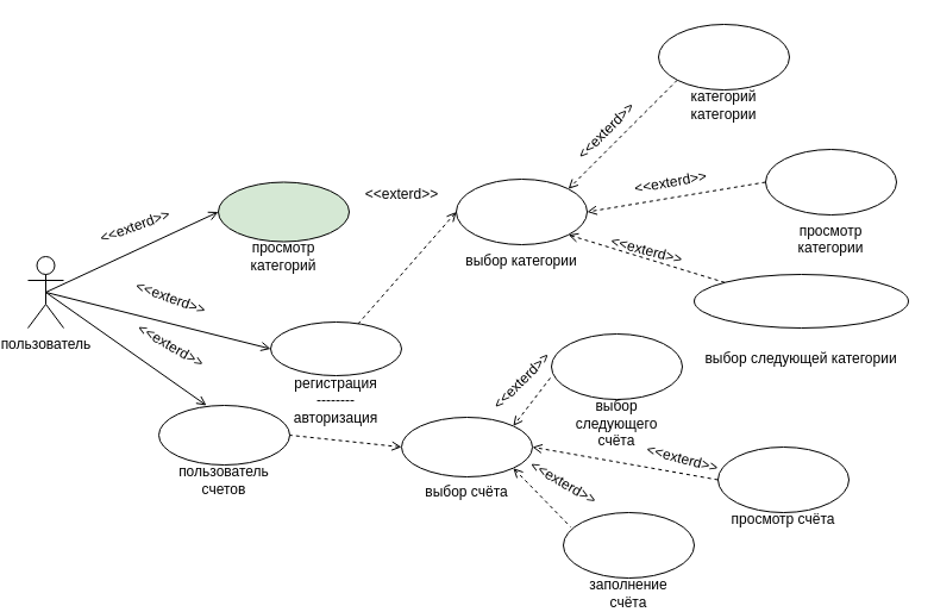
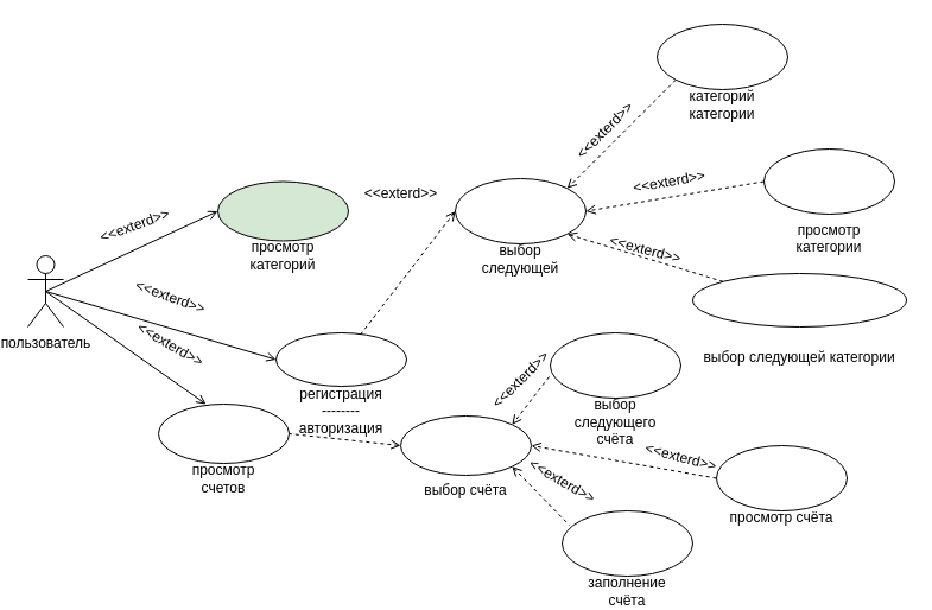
  <mxCell id="0" />
  <mxCell id="1" parent="0" />
- <mxCell id="2" value="&lt;div&gt;регистрация&lt;/div&gt;&lt;div&gt;--------&lt;/div&gt;&lt;div&gt;авторизация&lt;/div&gt;" style="ellipse;whiteSpace=wrap;html=1;spacing=26;spacingTop=87;" parent="1" vertex="1"><mxGeometry x="224" y="270" width="110" height="45" as="geometry" /></mxCell>
+ <mxCell id="2" value="&lt;div&gt;регистрация&lt;/div&gt;&lt;div&gt;--------&lt;/div&gt;&lt;div&gt;авторизация&lt;/div&gt;" style="ellipse;whiteSpace=wrap;html=1;spacing=26;spacingTop=87;" parent="1" vertex="1"><mxGeometry x="229" y="280" width="110" height="45" as="geometry" /></mxCell>
  <mxCell id="3" value="пользователь" style="shape=umlActor;verticalLabelPosition=bottom;labelBackgroundColor=#ffffff;verticalAlign=top;html=1;" parent="1" vertex="1"><mxGeometry x="20" y="215" width="30" height="60" as="geometry" /></mxCell>
- <mxCell id="4" value="&lt;br&gt;выбор категории" style="ellipse;whiteSpace=wrap;html=1;spacingTop=67;spacing=9;" parent="1" vertex="1"><mxGeometry x="380" y="150" width="110" height="55" as="geometry" /></mxCell>
+ <mxCell id="4" value="&lt;br&gt;выбор следующей" style="ellipse;whiteSpace=wrap;html=1;spacingTop=67;spacing=9;" parent="1" vertex="1"><mxGeometry x="380" y="150" width="110" height="55" as="geometry" /></mxCell>
  <mxCell id="5" value="просмотр категорий" style="ellipse;whiteSpace=wrap;html=1;spacingTop=75;spacing=17;fillColor=#d5e8d4;" parent="1" vertex="1"><mxGeometry x="180" y="152.5" width="110" height="50" as="geometry" /></mxCell>
  <mxCell id="6" value="" style="endArrow=none;html=1;entryX=0.5;entryY=0.5;entryDx=0;entryDy=0;entryPerimeter=0;exitX=0;exitY=0.5;exitDx=0;exitDy=0;startArrow=open;startFill=0;" parent="1" source="5" target="3" edge="1"><mxGeometry width="50" height="50" relative="1" as="geometry"><mxPoint x="490" y="420" as="sourcePoint" /><mxPoint x="540" y="370" as="targetPoint" /></mxGeometry></mxCell>
  <mxCell id="7" value="" style="endArrow=none;html=1;entryX=0.5;entryY=0.5;entryDx=0;entryDy=0;entryPerimeter=0;exitX=0;exitY=0.5;exitDx=0;exitDy=0;startArrow=open;startFill=0;" parent="1" source="2" target="3" edge="1"><mxGeometry width="50" height="50" relative="1" as="geometry"><mxPoint x="490" y="420" as="sourcePoint" /><mxPoint x="540" y="370" as="targetPoint" /></mxGeometry></mxCell>
  <mxCell id="8" value="" style="endArrow=none;dashed=1;html=1;exitX=0;exitY=0.5;exitDx=0;exitDy=0;startArrow=open;startFill=0;" parent="1" source="4" target="2" edge="1"><mxGeometry width="50" height="50" relative="1" as="geometry"><mxPoint x="490" y="420" as="sourcePoint" /><mxPoint x="540" y="370" as="targetPoint" /></mxGeometry></mxCell>
  <mxCell id="9" value="&amp;lt;&amp;lt;exterd&amp;gt;&amp;gt;" style="text;html=1;align=center;verticalAlign=middle;resizable=0;points=[];autosize=1;rotation=20;" parent="1" vertex="1"><mxGeometry x="100" y="240" width="80" height="20" as="geometry" /></mxCell>
  <mxCell id="10" value="&amp;lt;&amp;lt;exterd&amp;gt;&amp;gt;" style="text;html=1;align=center;verticalAlign=middle;resizable=0;points=[];autosize=1;rotation=-20;" parent="1" vertex="1"><mxGeometry x="70" y="180" width="80" height="20" as="geometry" /></mxCell>
  <mxCell id="11" value="&amp;lt;&amp;lt;exterd&amp;gt;&amp;gt;" style="text;html=1;align=center;verticalAlign=middle;resizable=0;points=[];autosize=1;rotation=0;" parent="1" vertex="1"><mxGeometry x="293.5" y="152.5" width="80" height="20" as="geometry" /></mxCell>
  <mxCell id="12" value="&lt;br&gt;категорий категории" style="ellipse;whiteSpace=wrap;html=1;spacingTop=67;spacing=9;" parent="1" vertex="1"><mxGeometry x="550" y="20" width="110" height="55" as="geometry" /></mxCell>
  <mxCell id="13" value="&lt;br&gt;&lt;br&gt;просмотр категории" style="ellipse;whiteSpace=wrap;html=1;spacingTop=67;spacing=9;" parent="1" vertex="1"><mxGeometry x="640" y="125" width="110" height="55" as="geometry" /></mxCell>
  <mxCell id="14" value="&lt;br&gt;&lt;br&gt;выбор следующей категории" style="ellipse;whiteSpace=wrap;html=1;spacingTop=67;spacing=9;" parent="1" vertex="1"><mxGeometry x="580" y="230" width="180" height="45" as="geometry" /></mxCell>
  <mxCell id="15" value="" style="endArrow=open;dashed=1;html=1;entryX=1;entryY=0;entryDx=0;entryDy=0;exitX=0;exitY=1;exitDx=0;exitDy=0;startArrow=none;startFill=0;endFill=0;" parent="1" source="12" target="4" edge="1"><mxGeometry width="50" height="50" relative="1" as="geometry"><mxPoint x="390" y="187.5" as="sourcePoint" /><mxPoint x="300" y="187.5" as="targetPoint" /></mxGeometry></mxCell>
  <mxCell id="16" value="" style="endArrow=open;dashed=1;html=1;entryX=1;entryY=0.5;entryDx=0;entryDy=0;exitX=0;exitY=0.5;exitDx=0;exitDy=0;startArrow=none;startFill=0;endFill=0;" parent="1" source="13" target="4" edge="1"><mxGeometry width="50" height="50" relative="1" as="geometry"><mxPoint x="545.754" y="111.766" as="sourcePoint" /><mxPoint x="484.246" y="168.234" as="targetPoint" /></mxGeometry></mxCell>
  <mxCell id="17" value="" style="endArrow=open;dashed=1;html=1;entryX=1;entryY=1;entryDx=0;entryDy=0;exitX=0;exitY=0;exitDx=0;exitDy=0;startArrow=none;startFill=0;endFill=0;" parent="1" source="14" target="4" edge="1"><mxGeometry width="50" height="50" relative="1" as="geometry"><mxPoint x="650" y="162.5" as="sourcePoint" /><mxPoint x="500" y="187.5" as="targetPoint" /></mxGeometry></mxCell>
  <mxCell id="18" value="&amp;lt;&amp;lt;exterd&amp;gt;&amp;gt;" style="text;html=1;align=center;verticalAlign=middle;resizable=0;points=[];autosize=1;rotation=-45;" parent="1" vertex="1"><mxGeometry x="466" y="100" width="80" height="20" as="geometry" /></mxCell>
  <mxCell id="19" value="&amp;lt;&amp;lt;exterd&amp;gt;&amp;gt;" style="text;html=1;align=center;verticalAlign=middle;resizable=0;points=[];autosize=1;rotation=-10;" parent="1" vertex="1"><mxGeometry x="520" y="142.5" width="80" height="20" as="geometry" /></mxCell>
  <mxCell id="20" value="&amp;lt;&amp;lt;exterd&amp;gt;&amp;gt;" style="text;html=1;align=center;verticalAlign=middle;resizable=0;points=[];autosize=1;rotation=15;" parent="1" vertex="1"><mxGeometry x="500" y="200" width="80" height="20" as="geometry" /></mxCell>
  <mxCell id="21" value="" style="endArrow=none;html=1;startArrow=open;startFill=0;entryX=0.5;entryY=0.5;entryDx=0;entryDy=0;entryPerimeter=0;" parent="1" target="3" edge="1"><mxGeometry width="50" height="50" relative="1" as="geometry"><mxPoint x="170" y="340" as="sourcePoint" /><mxPoint x="40" y="230" as="targetPoint" /></mxGeometry></mxCell>
- <mxCell id="22" value="пользователь счетов" style="ellipse;whiteSpace=wrap;html=1;spacingTop=75;spacing=17;" parent="1" vertex="1"><mxGeometry x="130" y="340" width="110" height="50" as="geometry" /></mxCell>
+ <mxCell id="22" value="просмотр счетов" style="ellipse;whiteSpace=wrap;html=1;spacingTop=75;spacing=17;" parent="1" vertex="1"><mxGeometry x="130" y="340" width="110" height="50" as="geometry" /></mxCell>
  <mxCell id="23" value="&amp;lt;&amp;lt;exterd&amp;gt;&amp;gt;" style="text;html=1;align=center;verticalAlign=middle;resizable=0;points=[];autosize=1;rotation=30;" parent="1" vertex="1"><mxGeometry x="100" y="280" width="80" height="20" as="geometry" /></mxCell>
  <mxCell id="24" value="" style="endArrow=none;dashed=1;html=1;entryX=1;entryY=0.5;entryDx=0;entryDy=0;startArrow=open;startFill=0;exitX=0;exitY=0.5;exitDx=0;exitDy=0;" parent="1" source="25" target="22" edge="1"><mxGeometry width="50" height="50" relative="1" as="geometry"><mxPoint x="340" y="365" as="sourcePoint" /><mxPoint x="300" y="187.5" as="targetPoint" /></mxGeometry></mxCell>
  <mxCell id="25" value="выбор счёта" style="ellipse;whiteSpace=wrap;html=1;spacingTop=75;spacing=17;" parent="1" vertex="1"><mxGeometry x="334" y="350" width="110" height="50" as="geometry" /></mxCell>
  <mxCell id="26" value="&lt;br&gt;заполнение счёта" style="ellipse;whiteSpace=wrap;html=1;spacingTop=67;spacing=9;" parent="1" vertex="1"><mxGeometry x="470" y="430" width="110" height="55" as="geometry" /></mxCell>
  <mxCell id="27" value="просмотр счёта" style="ellipse;whiteSpace=wrap;html=1;spacingTop=67;spacing=9;" parent="1" vertex="1"><mxGeometry x="600" y="375" width="110" height="55" as="geometry" /></mxCell>
  <mxCell id="28" value="&lt;br&gt;&lt;br&gt;выбор следующего счёта" style="ellipse;whiteSpace=wrap;html=1;spacingTop=67;spacing=9;" parent="1" vertex="1"><mxGeometry x="460" y="280" width="110" height="55" as="geometry" /></mxCell>
  <mxCell id="29" value="" style="endArrow=open;dashed=1;html=1;entryX=1;entryY=0;entryDx=0;entryDy=0;exitX=-0.009;exitY=0.673;exitDx=0;exitDy=0;startArrow=none;startFill=0;endFill=0;exitPerimeter=0;" parent="1" source="28" target="25" edge="1"><mxGeometry width="50" height="50" relative="1" as="geometry"><mxPoint x="575.754" y="76.766" as="sourcePoint" /><mxPoint x="484.246" y="168.234" as="targetPoint" /></mxGeometry></mxCell>
  <mxCell id="30" value="&amp;lt;&amp;lt;exterd&amp;gt;&amp;gt;" style="text;html=1;align=center;verticalAlign=middle;resizable=0;points=[];autosize=1;rotation=-45;" parent="1" vertex="1"><mxGeometry x="395" y="310" width="80" height="20" as="geometry" /></mxCell>
  <mxCell id="31" value="" style="endArrow=open;dashed=1;html=1;entryX=1;entryY=0.5;entryDx=0;entryDy=0;exitX=0;exitY=0.5;exitDx=0;exitDy=0;startArrow=none;startFill=0;endFill=0;" parent="1" source="27" target="25" edge="1"><mxGeometry width="50" height="50" relative="1" as="geometry"><mxPoint x="650" y="162.5" as="sourcePoint" /><mxPoint x="500" y="187.5" as="targetPoint" /></mxGeometry></mxCell>
  <mxCell id="32" value="&amp;lt;&amp;lt;exterd&amp;gt;&amp;gt;" style="text;html=1;align=center;verticalAlign=middle;resizable=0;points=[];autosize=1;rotation=15;" parent="1" vertex="1"><mxGeometry x="530" y="375" width="80" height="20" as="geometry" /></mxCell>
  <mxCell id="33" value="" style="endArrow=none;dashed=1;html=1;entryX=0.055;entryY=0.218;entryDx=0;entryDy=0;startArrow=open;startFill=0;exitX=1;exitY=1;exitDx=0;exitDy=0;entryPerimeter=0;" parent="1" source="25" target="26" edge="1"><mxGeometry width="50" height="50" relative="1" as="geometry"><mxPoint x="344" y="385" as="sourcePoint" /><mxPoint x="250" y="375" as="targetPoint" /></mxGeometry></mxCell>
  <mxCell id="34" value="&amp;lt;&amp;lt;exterd&amp;gt;&amp;gt;" style="text;html=1;align=center;verticalAlign=middle;resizable=0;points=[];autosize=1;rotation=30;" parent="1" vertex="1"><mxGeometry x="430" y="395" width="80" height="20" as="geometry" /></mxCell>
